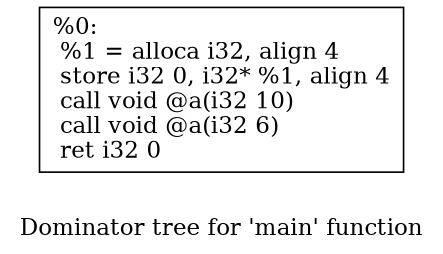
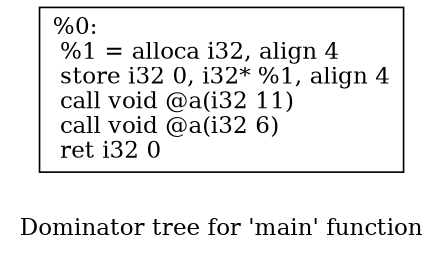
  digraph {
    label="Dominator tree for 'main' function"
    rankdir=LR
-   n1 [label="{%0:\l  %1 = alloca i32, align 4\l  store i32 0, i32* %1, align 4\l  call void @a(i32 10)\l  call void @a(i32 6)\l  ret i32 0\l}" shape=record]
+   n1 [label="{%0:\l  %1 = alloca i32, align 4\l  store i32 0, i32* %1, align 4\l  call void @a(i32 11)\l  call void @a(i32 6)\l  ret i32 0\l}" shape=record]
  }
